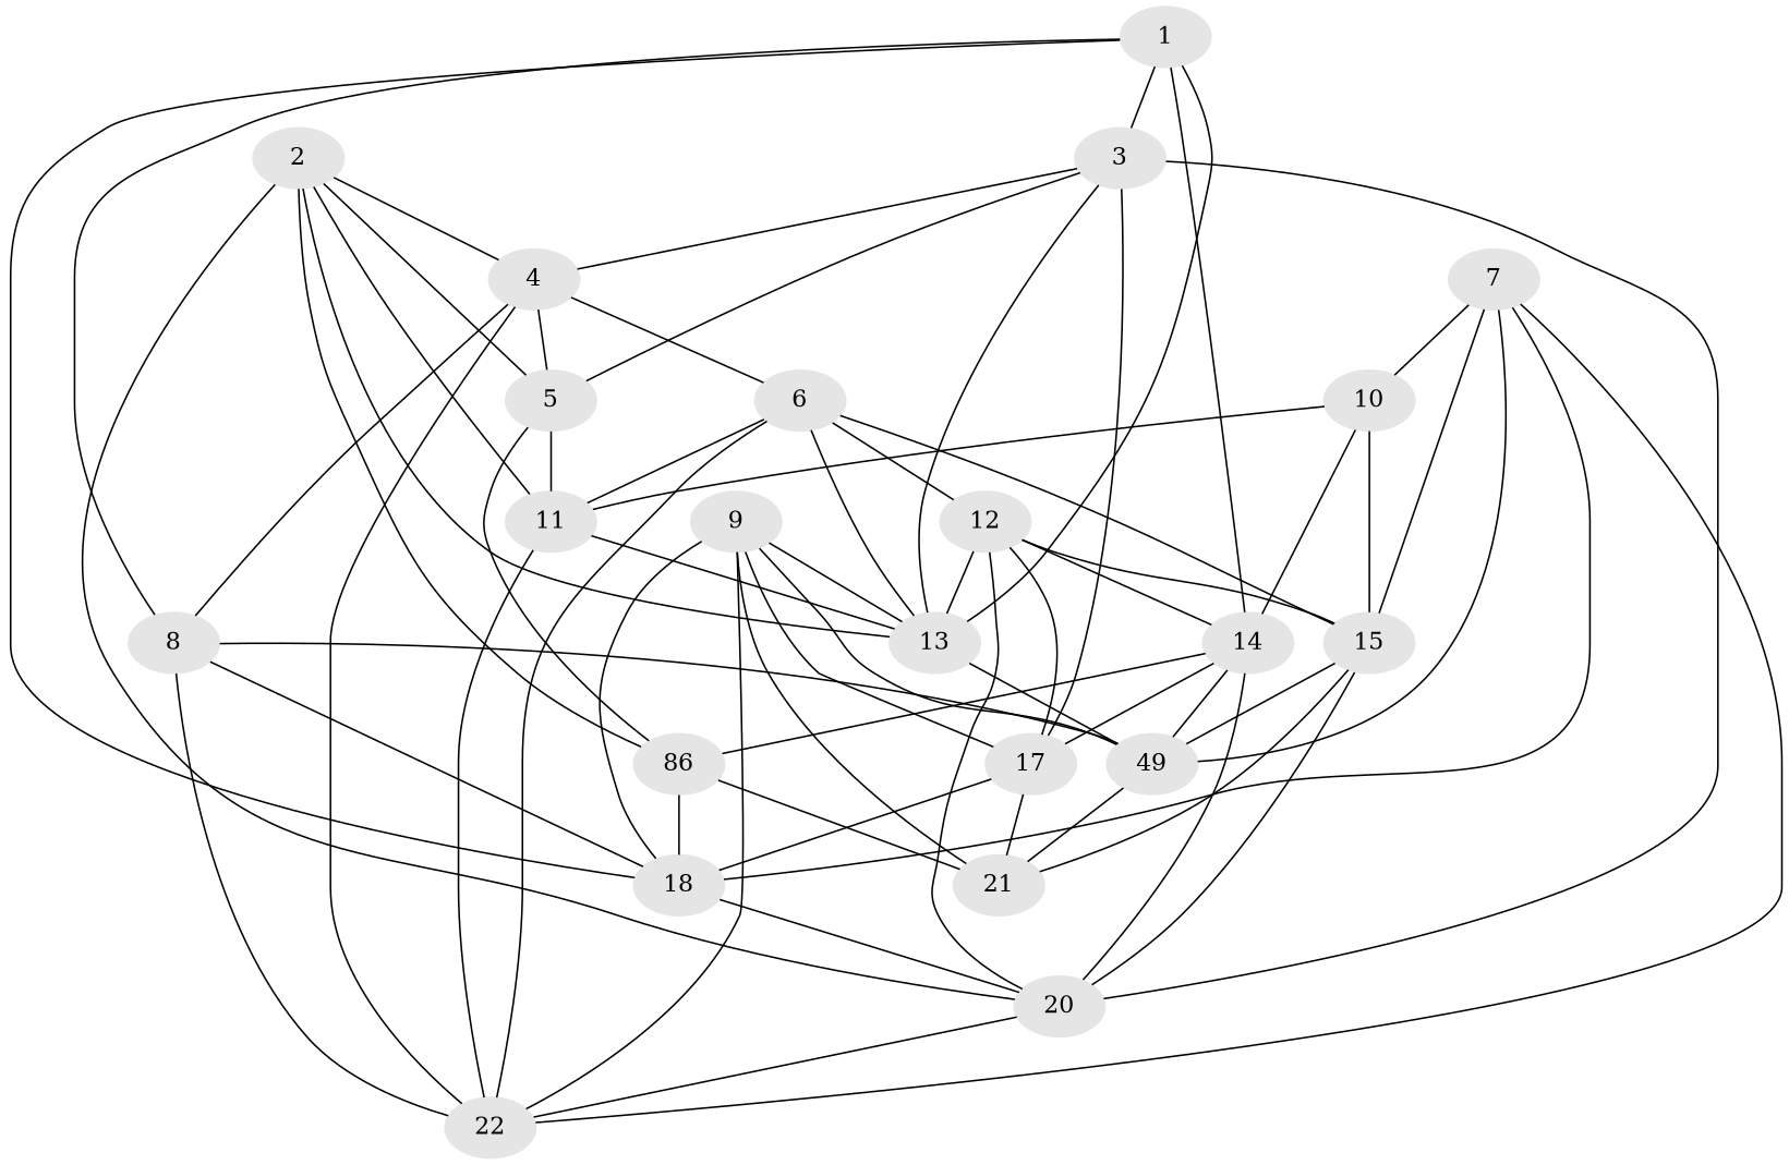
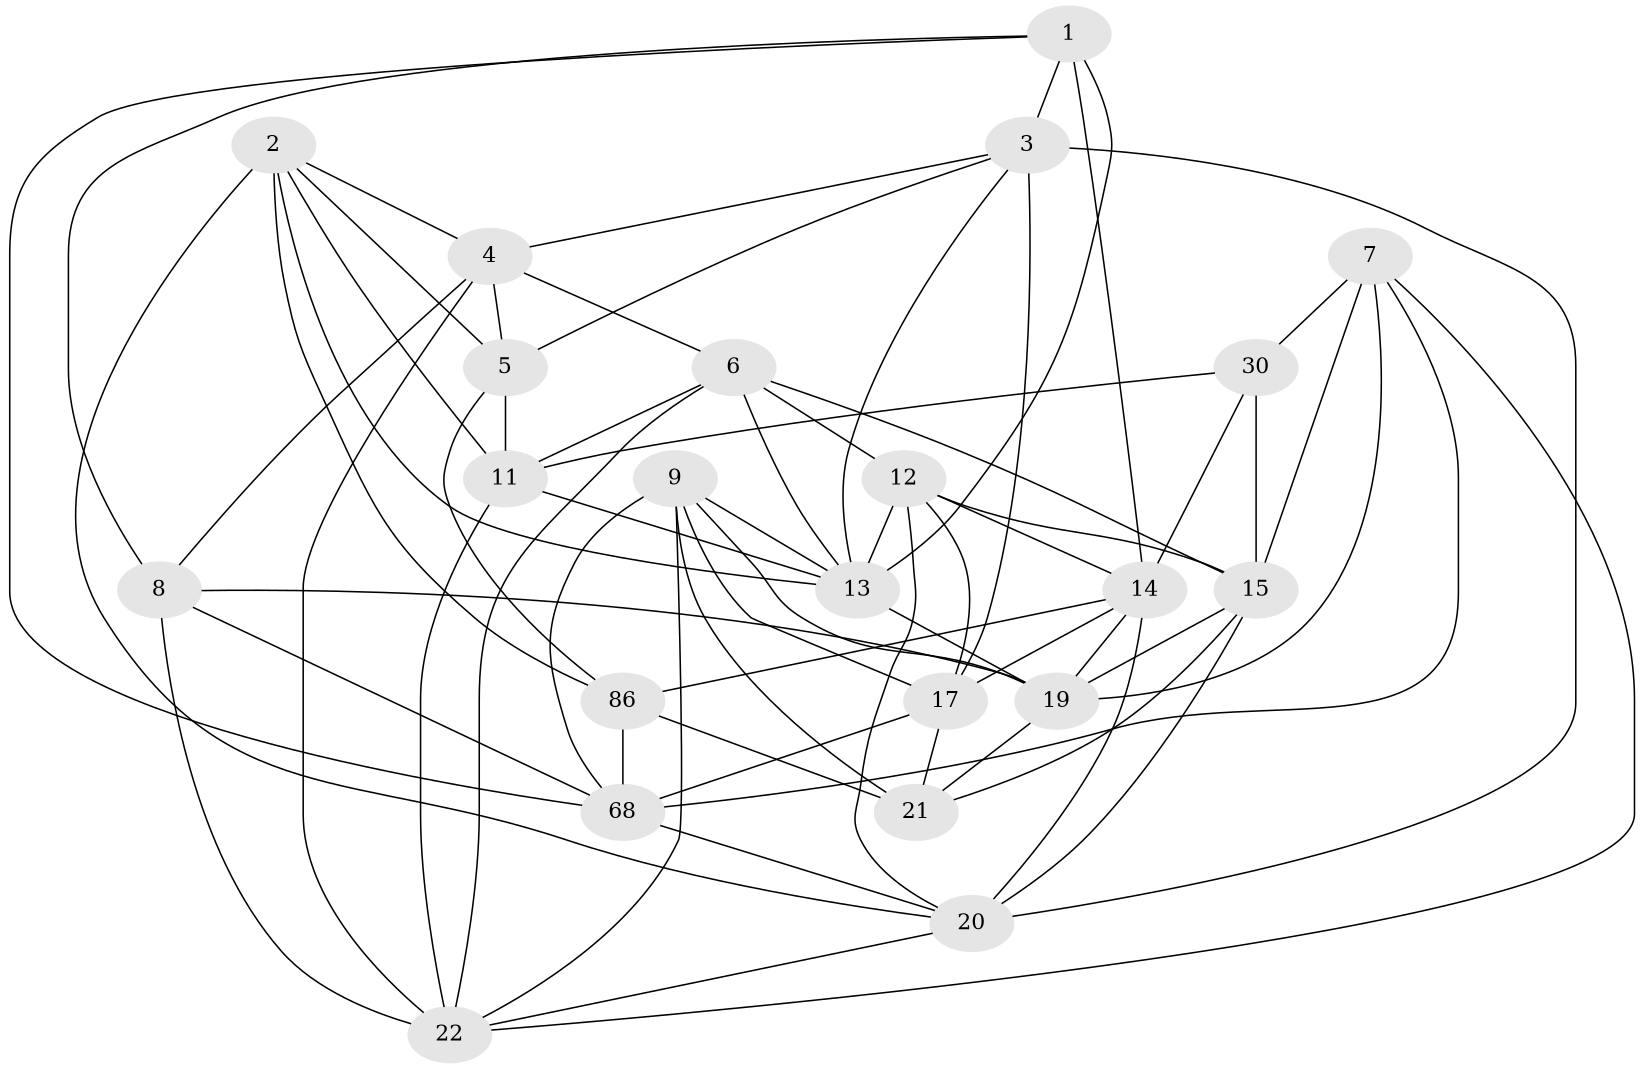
  graph {
    fontname="DejaVu Serif"
    node [color=gray90 fontname="DejaVu Serif" style=filled]
    edge [fontname="DejaVu Serif" weight=1.0]
    1
    3
    8
    13
    14
-   18
+   18 [label=68]
    4
    5
    20
    17
    22
-   19 [label=49]
+   19
    n13 [label=86]
    2
    11
    6
    21
    12
    15
    7
-   10
+   10 [label=30]
    9
    1 -- 3
    1 -- 8
    1 -- 13
    1 -- 14 [weight=2.0]
    1 -- 18
    3 -- 13
    3 -- 4
    3 -- 5
    3 -- 20 [weight=2.0]
    3 -- 17 [weight=2.0]
    8 -- 18
    8 -- 22
    8 -- 19 [weight=2.0]
    13 -- 19
    14 -- 20
    14 -- 17
    14 -- 19
    14 -- n13
    18 -- 20
    4 -- 8
    4 -- 5 [weight=2.0]
    4 -- 22 [weight=2.0]
    4 -- 6
    5 -- n13
    5 -- 11
    20 -- 22
    17 -- 18
    17 -- 21
    19 -- 21
    n13 -- 18 [weight=4.0]
    n13 -- 21 [weight=3.0]
    2 -- 13
    2 -- 4
    2 -- 5
    2 -- 20
    2 -- n13
    2 -- 11
    11 -- 13 [weight=2.0]
    11 -- 22
    6 -- 13 [weight=2.0]
    6 -- 22
    6 -- 11
    6 -- 12 [weight=2.0]
    6 -- 15
    12 -- 13
    12 -- 14
    12 -- 20
    12 -- 17 [weight=2.0]
    12 -- 15
    15 -- 20
    15 -- 19
    15 -- 21 [weight=2.0]
    7 -- 18
    7 -- 22
    7 -- 19
    7 -- 15
    7 -- 10 [weight=2.0]
    10 -- 14
    10 -- 11 [weight=2.0]
    10 -- 15
    9 -- 13
    9 -- 18
    9 -- 17
    9 -- 22
    9 -- 19
    9 -- 21
  }
